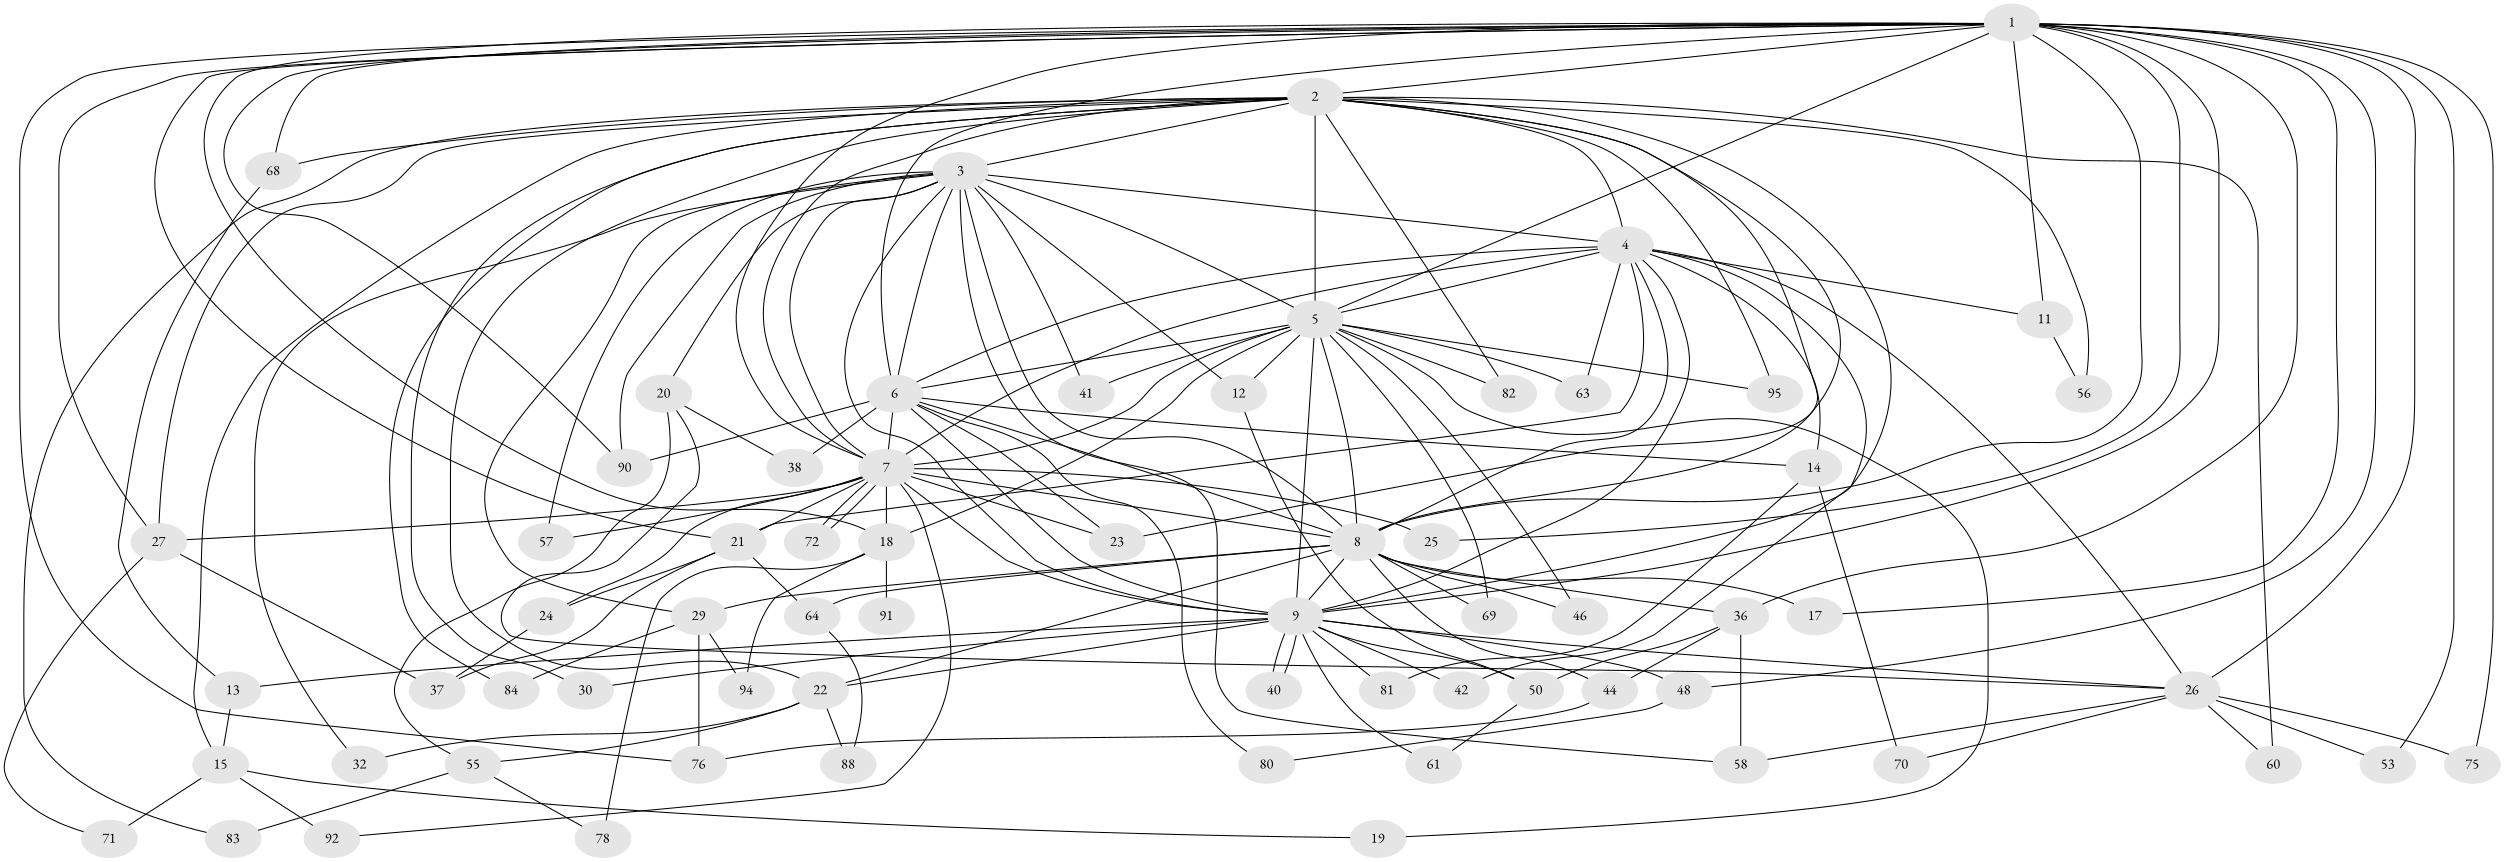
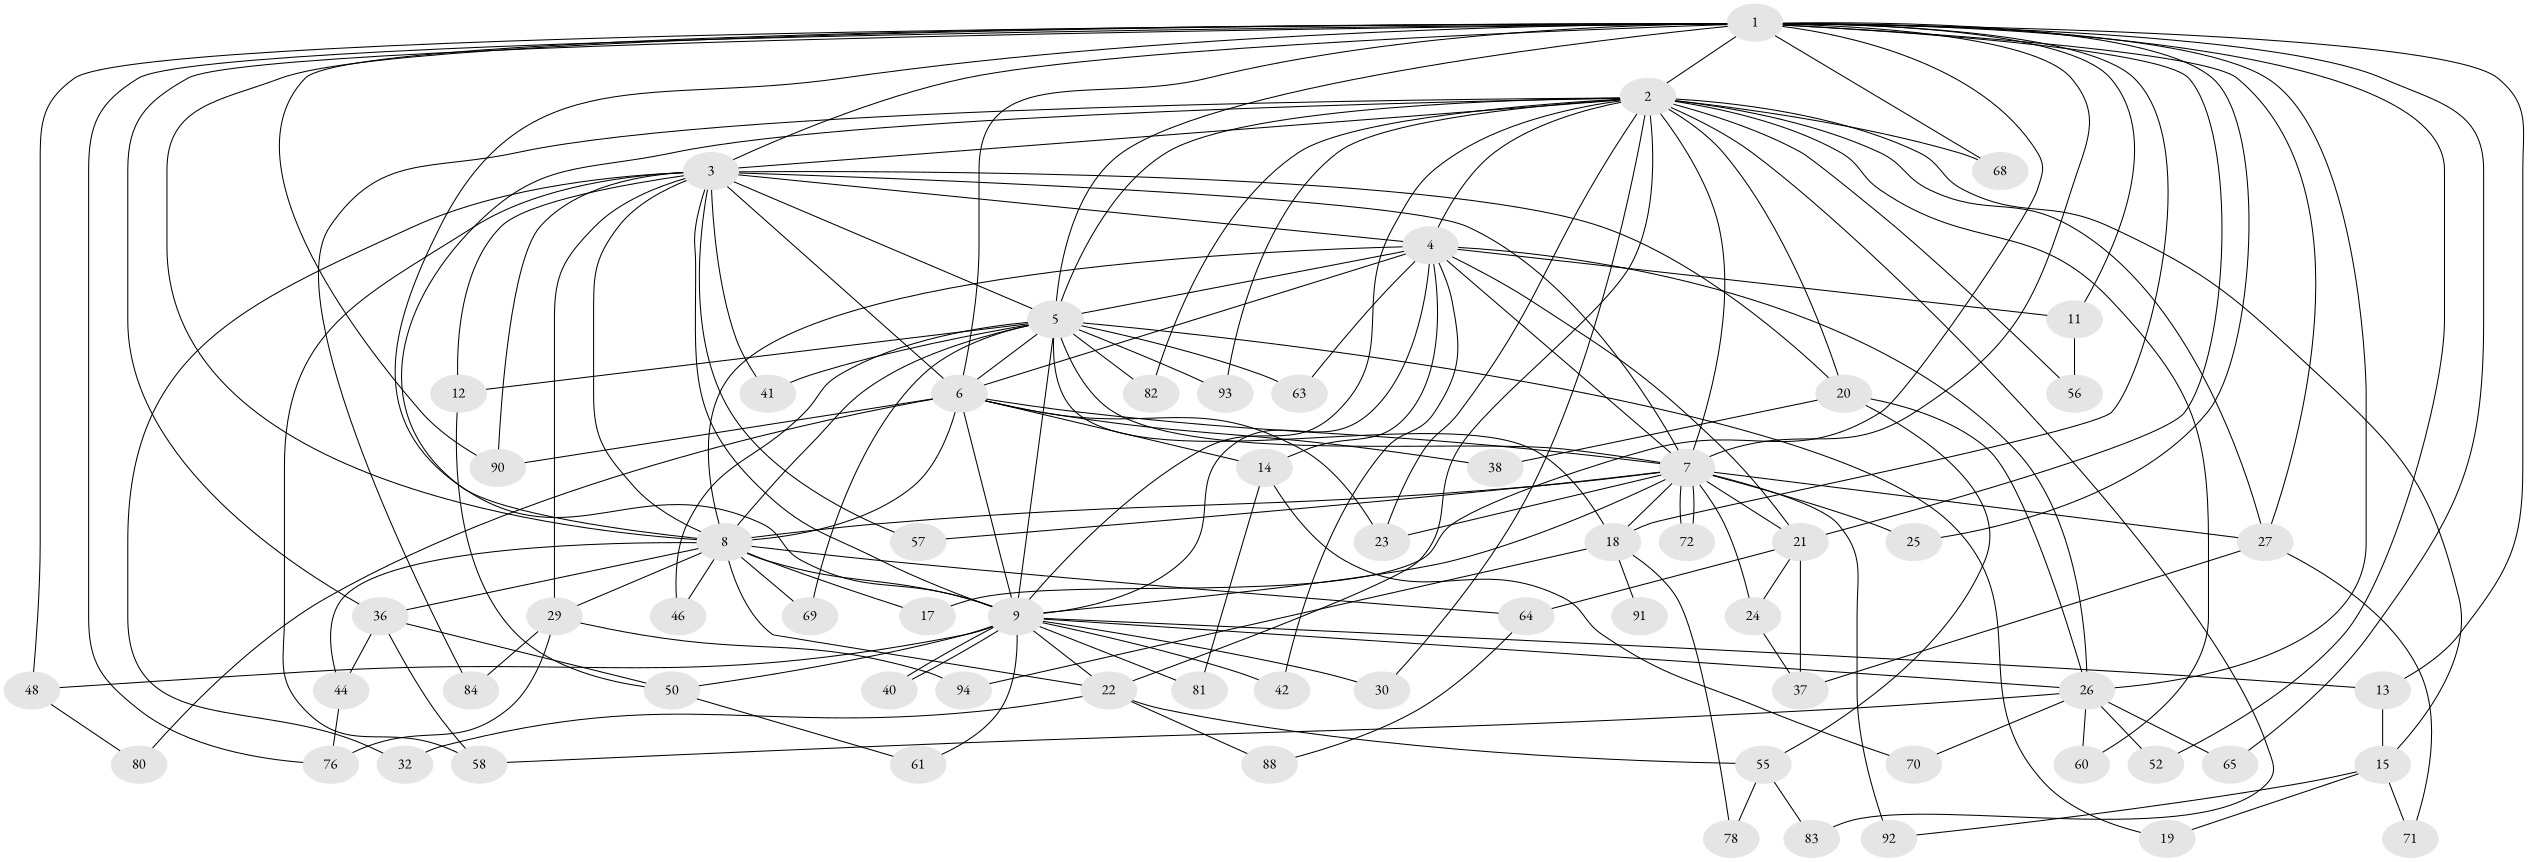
  graph {
    fontname="EB Garamond"
    node [color=gray90 fontname="EB Garamond" style=filled]
    edge [fontname="EB Garamond"]
    1 [super="+49"]
    2 [super="+28"]
    3 [super="+45"]
    5 [super="+10"]
    6 [super="+31"]
    7 [super="+16"]
    8 [super="+52"]
    9 [super="+73"]
    11
    13
    17
    18 [super="+50"]
    21 [super="+95"]
    25
    26 [super="+51"]
    27 [super="+33"]
    36 [super="+39"]
    48
-   53
+   53 [label=52]
    68
-   75
+   75 [label=65]
    76 [super="+89"]
    90
    4 [super="+57"]
    15 [super="+43"]
    20 [super="+59"]
    22 [super="+35"]
    30
    56
    60
    82
    83
    84
-   93 [label=95]
+   93
    23
    12 [super="+65"]
    29 [super="+74"]
    32
    41
    58 [super="+66"]
    n41 [label=57]
    14 [super="+67"]
    42
    63
    19
    46
    69
    38
    80
    24
    72
    92
    44 [super="+47"]
    64
    40
    n56 [label=50]
    61
    81
    91
    78
    94
    37 [super="+85"]
    70
    71
    55 [super="+77"]
    88
    1 -- 2 [weight=2]
+   1 -- 3
    1 -- 5 [weight=2]
    1 -- 6
    1 -- 7
    1 -- 8
    1 -- 9 [weight=2]
    1 -- 11
-   68 -- 13
+   1 -- 13
    1 -- 17
    1 -- 18
    1 -- 21
    1 -- 25
    1 -- 26 [weight=2]
    1 -- 27
    1 -- 36
    1 -- 48
    1 -- 53
    1 -- 68
    1 -- 75
    1 -- 76
    1 -- 90
    2 -- 3 [weight=2]
    2 -- 5 [weight=2]
    2 -- 7
    2 -- 8
    2 -- 9
    2 -- 27
    2 -- 68
    2 -- 4
    2 -- 15 [weight=2]
+   2 -- 20
    2 -- 22
    2 -- 30
    2 -- 56
    2 -- 60
    2 -- 82
    2 -- 83
    2 -- 84
    2 -- 93
    2 -- 23
    3 -- 5 [weight=2]
    3 -- 6
    3 -- 7
    3 -- 8
    3 -- 9
    3 -- 90
    3 -- 4
    3 -- 20
    3 -- 12
    3 -- 29 [weight=2]
    3 -- 32
    3 -- 41
    3 -- 58
    3 -- n41
    5 -- 6 [weight=2]
    5 -- 7 [weight=2]
    5 -- 8 [weight=2]
    5 -- 9 [weight=2]
    5 -- 18
    5 -- 82
    5 -- 93
    5 -- 12
    5 -- 41
    5 -- 63
    5 -- 19
    5 -- 46
    5 -- 69
    6 -- 7
    6 -- 8
    6 -- 9 [weight=2]
    6 -- 90
    6 -- 23
    6 -- 14 [weight=2]
    6 -- 38
    6 -- 80
    7 -- 8
    7 -- 9
    7 -- 18
    7 -- 21
    7 -- 25
    7 -- 27
    7 -- 23
    7 -- n41
    7 -- 24
    7 -- 72
    7 -- 72
    7 -- 92
    8 -- 9 [weight=2]
    8 -- 17
    8 -- 36
    8 -- 22
    8 -- 29
    8 -- 46
    8 -- 69
    8 -- 44
    8 -- 64
    9 -- 13
    9 -- 26
    9 -- 48
    9 -- 22
    9 -- 30
    9 -- 42
    9 -- 40
    9 -- 40
    9 -- n56
    9 -- 61
    9 -- 81
    11 -- 56
    13 -- 15
    18 -- 91
    18 -- 78
    18 -- 94
    21 -- 24
    21 -- 64
    21 -- 37
    26 -- 53
    26 -- 75
    26 -- 60
    26 -- 58
    26 -- 70
    27 -- 37
    27 -- 71
    36 -- 58
    36 -- 44
    36 -- n56
    48 -- 80
    4 -- 5 [weight=2]
    4 -- 6
    4 -- 7 [weight=2]
    4 -- 8
    4 -- 9
    4 -- 11
    4 -- 21
    4 -- 26
    4 -- 14
    4 -- 42
    4 -- 63
    15 -- 19
    15 -- 92
    15 -- 71
    20 -- 26
    20 -- 38
    20 -- 55
    22 -- 32
    22 -- 55
    22 -- 88
    12 -- n56
    29 -- 76
    29 -- 84
    29 -- 94
    14 -- 81
    14 -- 70
    24 -- 37
    44 -- 76
    64 -- 88
    n56 -- 61
    55 -- 83
    55 -- 78
  }
